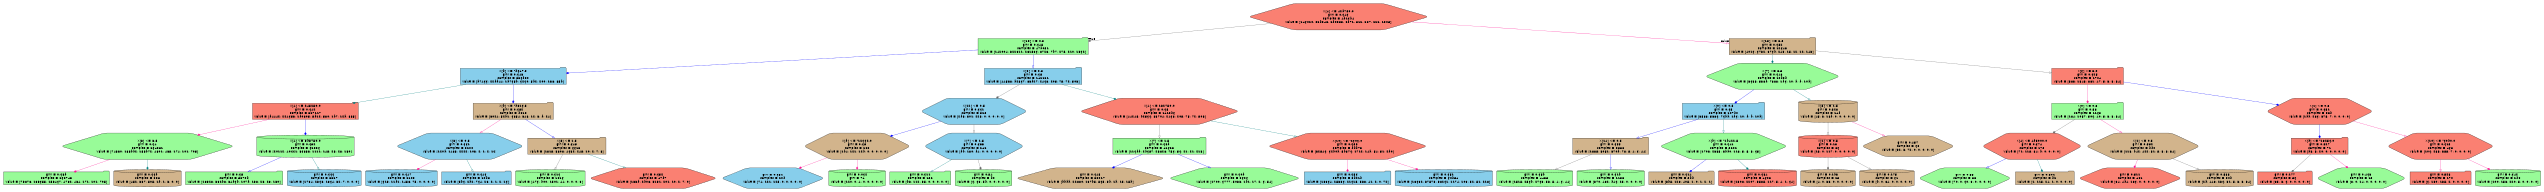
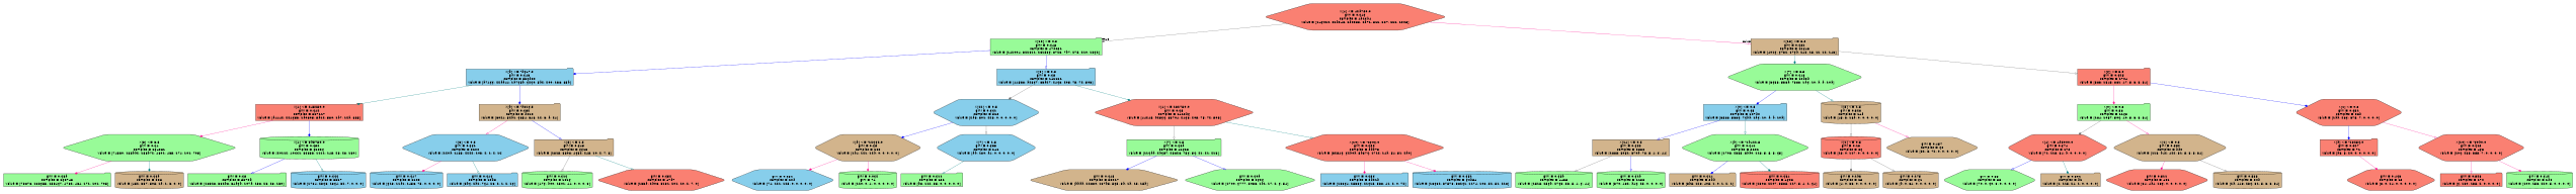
  digraph {
    node [color=black fillcolor=palegreen fontname=helvetica shape=hexagon style="filled, rounded"]
    edge [arrowhead=diamond color=deeppink fontname=helvetica]
    n1 [fillcolor=salmon label="X[4] <= 429750.0\ngini = 0.646\nsamples = 491694\nvalue = [146020, 329543, 290355, 8971, 812, 287, 222, 1505]"]
    n2 [label="X[13] <= 0.5\ngini = 0.645\nsamples = 479051\nvalue = [142004, 322811, 281586, 8728, 797, 275, 210, 1362]" shape=folder]
    n3 [fillcolor=tan label="X[15] <= 3.5\ngini = 0.652\nsamples = 12643\nvalue = [4016, 6732, 8769, 243, 15, 12, 12, 143]" shape=folder]
    n4 [fillcolor=skyblue label="X[9] <= -9647.5\ngini = 0.643\nsamples = 336930\nvalue = [97466, 229944, 197659, 6260, 592, 200, 138, 859]" shape=folder]
    n5 [fillcolor=skyblue label="X[8] <= 0.5\ngini = 0.65\nsamples = 142121\nvalue = [44538, 92867, 83927, 2468, 205, 75, 72, 503]" shape=folder]
    n6 [label="X[7] <= 3.5\ngini = 0.648\nsamples = 10939\nvalue = [3633, 5389, 7888, 196, 10, 9, 9, 109]"]
    n7 [fillcolor=salmon label="X[6] <= 3.0\ngini = 0.625\nsamples = 1704\nvalue = [383, 1343, 881, 47, 5, 3, 3, 34]" shape=folder]
    n8 [fillcolor=salmon label="X[4] <= 245250.0\ngini = 0.642\nsamples = 327117\nvalue = [94442, 224653, 190805, 5912, 580, 197, 129, 835]" shape=folder]
    n9 [fillcolor=tan label="X[9] <= -9316.5\ngini = 0.652\nsamples = 9813\nvalue = [3024, 5291, 6854, 348, 12, 3, 9, 24]" shape=folder]
    n10 [fillcolor=skyblue label="X[12] <= 0.5\ngini = 0.661\nsamples = 525\nvalue = [293, 301, 223, 0, 0, 0, 0, 0]"]
    n11 [fillcolor=salmon label="X[4] <= 132750.0\ngini = 0.65\nsamples = 141596\nvalue = [44245, 92566, 83704, 2468, 205, 75, 72, 503]"]
    n12 [label="X[3] <= 3.5\ngini = 0.64\nsamples = 264581\nvalue = [74330, 183992, 153972, 4801, 435, 174, 101, 705]"]
    n13 [label="X[4] <= 393750.0\ngini = 0.652\nsamples = 62536\nvalue = [20112, 40661, 36833, 1111, 145, 23, 28, 130]" shape=cylinder]
    n14 [fillcolor=skyblue label="X[3] <= 0.5\ngini = 0.661\nsamples = 3200\nvalue = [1209, 1483, 2222, 103, 2, 1, 2, 16]"]
    n15 [fillcolor=tan label="X[5] <= 1.5\ngini = 0.645\nsamples = 6613\nvalue = [1815, 3808, 4632, 245, 10, 2, 7, 8]" shape=folder]
    n16 [label="gini = 0.639\nsamples = 263743\nvalue = [73878, 183655, 153467, 4782, 434, 171, 101, 705]" shape=folder]
    n17 [fillcolor=tan label="gini = 0.669\nsamples = 838\nvalue = [452, 337, 505, 19, 1, 3, 0, 0]" shape=cylinder]
    n18 [label="gini = 0.65\nsamples = 58709\nvalue = [18328, 38298, 34969, 1079, 138, 23, 28, 130]" shape=folder]
    n19 [fillcolor=skyblue label="gini = 0.666\nsamples = 3827\nvalue = [1784, 2363, 1864, 32, 7, 0, 0, 0]" shape=cylinder]
    n20 [fillcolor=skyblue label="gini = 0.647\nsamples = 2105\nvalue = [613, 1191, 1458, 75, 0, 0, 0, 0]" shape=cylinder]
    n21 [fillcolor=skyblue label="gini = 0.646\nsamples = 1095\nvalue = [596, 292, 764, 28, 2, 1, 2, 16]" shape=folder]
    n22 [label="gini = 0.616\nsamples = 1816\nvalue = [476, 900, 1501, 44, 0, 0, 0, 8]" shape=cylinder]
    n23 [fillcolor=salmon label="gini = 0.652\nsamples = 4797\nvalue = [1339, 2908, 3131, 201, 10, 2, 7, 0]"]
    n24 [fillcolor=tan label="X[9] <= -12662.0\ngini = 0.65\nsamples = 283\nvalue = [194, 121, 129, 0, 0, 0, 0, 0]"]
    n25 [fillcolor=skyblue label="X[7] <= 1.5\ngini = 0.633\nsamples = 242\nvalue = [99, 180, 94, 0, 0, 0, 0, 0]"]
    n26 [label="X[7] <= 1.5\ngini = 0.639\nsamples = 41623\nvalue = [11699, 29657, 23828, 756, 56, 21, 21, 213]" shape=folder]
    n27 [fillcolor=salmon label="X[10] <= -2606.0\ngini = 0.653\nsamples = 99973\nvalue = [32546, 62909, 59876, 1712, 149, 54, 51, 290]"]
    n28 [fillcolor=skyblue label="gini = 0.651\nsamples = 209\nvalue = [74, 121, 125, 0, 0, 0, 0, 0]"]
    n29 [label="gini = 0.062\ngini = 74\nvalue = [120, 0, 4, 0, 0, 0, 0, 0]" shape=cylinder]
    n30 [label="gini = 0.611\nsamples = 152\nvalue = [93, 112, 35, 0, 0, 0, 0, 0]" shape=folder]
-   n31 [label="gini = 0.54\nsamples = 90\nvalue = [6, 68, 59, 0, 0, 0, 0, 0]" shape=cylinder]
    n32 [fillcolor=tan label="gini = 0.645\nsamples = 33017\nvalue = [9999, 22880, 18795, 565, 39, 19, 15, 159]"]
    n33 [label="gini = 0.609\nsamples = 8606\nvalue = [1700, 6777, 5033, 191, 17, 2, 6, 54]"]
    n34 [fillcolor=skyblue label="gini = 0.656\nsamples = 39019\nvalue = [13864, 25336, 21615, 538, 41, 2, 0, 72]" shape=folder]
    n35 [fillcolor=skyblue label="gini = 0.651\nsamples = 60954\nvalue = [18682, 37573, 38261, 1174, 108, 52, 51, 218]" shape=cylinder]
    n36 [fillcolor=skyblue label="X[0] <= 0.5\ngini = 0.65\nsamples = 10790\nvalue = [3588, 5386, 7699, 196, 10, 9, 9, 109]" shape=folder]
    n37 [fillcolor=tan label="X[5] <= 1.5\ngini = 0.328\nsamples = 149\nvalue = [45, 3, 189, 0, 0, 0, 0, 0]" shape=cylinder]
    n38 [label="X[0] <= 0.5\ngini = 0.58\nsamples = 1165\nvalue = [184, 1057, 506, 40, 5, 3, 3, 34]" shape=folder]
    n39 [fillcolor=salmon label="X[1] <= 0.5\ngini = 0.651\nsamples = 539\nvalue = [199, 286, 375, 7, 0, 0, 0, 0]"]
    n40 [fillcolor=tan label="X[14] <= 0.5\ngini = 0.655\nsamples = 5588\nvalue = [1885, 3051, 3709, 78, 5, 4, 6, 44]" shape=folder]
    n41 [label="X[9] <= -19422.5\ngini = 0.641\nsamples = 5202\nvalue = [1703, 2335, 3990, 118, 5, 5, 3, 65]"]
    n42 [fillcolor=salmon label="X[1] <= 0.5\ngini = 0.18\nsamples = 86\nvalue = [13, 0, 117, 0, 0, 0, 0, 0]" shape=cylinder]
    n43 [fillcolor=tan label="gini = 0.457\nsamples = 63\nvalue = [32, 3, 72, 0, 0, 0, 0, 0]"]
    n44 [label="gini = 0.659\nsamples = 4435\nvalue = [1515, 2569, 2763, 53, 5, 4, 6, 44]" shape=cylinder]
    n45 [label="gini = 0.619\nsamples = 1153\nvalue = [370, 482, 946, 25, 0, 0, 0, 0]" shape=cylinder]
    n46 [fillcolor=tan label="gini = 0.614\nsamples = 599\nvalue = [395, 128, 405, 1, 0, 1, 2, 1]" shape=folder]
    n47 [fillcolor=salmon label="gini = 0.634\nsamples = 4603\nvalue = [1308, 2207, 3585, 117, 5, 4, 1, 64]" shape=cylinder]
    n48 [fillcolor=tan label="gini = 0.193\nsamples = 25\nvalue = [4, 0, 33, 0, 0, 0, 0, 0]" shape=cylinder]
    n49 [fillcolor=tan label="gini = 0.175\nsamples = 61\nvalue = [9, 0, 84, 0, 0, 0, 0, 0]" shape=cylinder]
    n50 [fillcolor=salmon label="X[4] <= 495000.0\ngini = 0.674\nsamples = 175\nvalue = [71, 115, 84, 9, 0, 0, 0, 0]"]
    n51 [fillcolor=tan label="X[1] <= 0.5\ngini = 0.552\nsamples = 990\nvalue = [113, 942, 422, 31, 5, 3, 3, 34]"]
    n52 [fillcolor=salmon label="X[9] <= -18256.0\ngini = 0.327\nsamples = 71\nvalue = [93, 3, 20, 0, 0, 0, 0, 0]" shape=folder]
    n53 [fillcolor=salmon label="X[10] <= -6090.0\ngini = 0.615\nsamples = 468\nvalue = [106, 283, 355, 7, 0, 0, 0, 0]"]
    n54 [label="gini = 0.55\nsamples = 83\nvalue = [70, 0, 60, 8, 0, 0, 0, 0]"]
    n55 [fillcolor=tan label="gini = 0.306\nsamples = 92\nvalue = [1, 115, 24, 1, 0, 0, 0, 0]" shape=folder]
    n56 [fillcolor=salmon label="gini = 0.511\nsamples = 481\nvalue = [84, 494, 186, 0, 0, 0, 0, 0]"]
    n57 [fillcolor=tan label="gini = 0.583\nsamples = 509\nvalue = [29, 448, 236, 31, 5, 3, 3, 34]" shape=cylinder]
-   n58 [fillcolor=salmon label="gini = 0.177\nsamples = 56\nvalue = [85, 3, 6, 0, 0, 0, 0, 0]" shape=folder]
-   n59 [label="gini = 0.463\nsamples = 15\nvalue = [8, 0, 14, 0, 0, 0, 0, 0]"]
+   n59 [fillcolor=salmon label="gini = 0.463\nsamples = 15\nvalue = [8, 0, 14, 0, 0, 0, 0, 0]"]
    n60 [fillcolor=salmon label="gini = 0.528\nsamples = 170\nvalue = [6, 130, 135, 2, 0, 0, 0, 0]" shape=folder]
    n61 [label="gini = 0.642\nsamples = 298\nvalue = [100, 153, 220, 5, 0, 0, 0, 0]" shape=cylinder]
    n1 -> n2 [color=gray40 headlabel=True labelangle=45 labeldistance=2.5]
    n1 -> n3 [arrowhead=onormal headlabel=False labelangle=-45 labeldistance=2.5]
    n2 -> n4 [color=blue]
    n2 -> n5 [arrowhead=onormal color=blue]
    n3 -> n6 [color=teal]
    n3 -> n7 [arrowhead=onormal color=gray40]
    n4 -> n8 [color=teal]
    n4 -> n9 [color=blue]
    n5 -> n10 [color=gray40]
    n5 -> n11 [color=teal]
    n6 -> n36 [color=blue]
    n6 -> n37 [arrowhead=onormal color=teal]
    n7 -> n38
    n7 -> n39 [color=blue]
    n8 -> n12
    n8 -> n13 [color=blue]
    n9 -> n14 [arrowhead=onormal]
    n9 -> n15 [arrowhead=onormal color=blue]
    n10 -> n24 [color=blue]
    n10 -> n25 [arrowhead=onormal color=gray40]
    n11 -> n26 [arrowhead=onormal color=gray40]
    n11 -> n27 [arrowhead=onormal color=teal]
    n12 -> n16
    n12 -> n17 [color=teal]
    n13 -> n18 [arrowhead=onormal color=blue]
    n13 -> n19 [arrowhead=onormal color=teal]
    n14 -> n20
    n14 -> n21 [arrowhead=onormal color=teal]
    n15 -> n22 [arrowhead=onormal color=gray40]
    n15 -> n23 [arrowhead=onormal color=teal]
    n24 -> n28
    n24 -> n29
    n25 -> n30 [arrowhead=onormal color=teal]
-   n25 -> n31 [color=gray40]
    n26 -> n32 [color=blue]
    n26 -> n33 [arrowhead=onormal color=blue]
    n27 -> n34
    n27 -> n35
    n36 -> n40 [arrowhead=onormal color=blue]
    n36 -> n41 [arrowhead=onormal color=teal]
    n37 -> n42 [arrowhead=onormal color=gray40]
    n37 -> n43 [arrowhead=onormal]
    n38 -> n50 [color=gray40]
    n38 -> n51 [arrowhead=onormal]
    n39 -> n52 [color=blue]
    n39 -> n53 [arrowhead=onormal]
    n40 -> n44 [arrowhead=onormal color=gray40]
    n40 -> n45 [arrowhead=onormal color=blue]
    n41 -> n46 [color=blue]
    n41 -> n47 [color=teal]
    n42 -> n48 [color=gray40]
    n42 -> n49 [arrowhead=onormal color=gray40]
    n50 -> n54 [arrowhead=onormal color=blue]
    n50 -> n55 [color=teal]
    n51 -> n56
    n51 -> n57 [arrowhead=onormal color=gray40]
-   n52 -> n58 [color=gray40]
    n52 -> n59
    n53 -> n60 [arrowhead=onormal]
    n53 -> n61
  }
